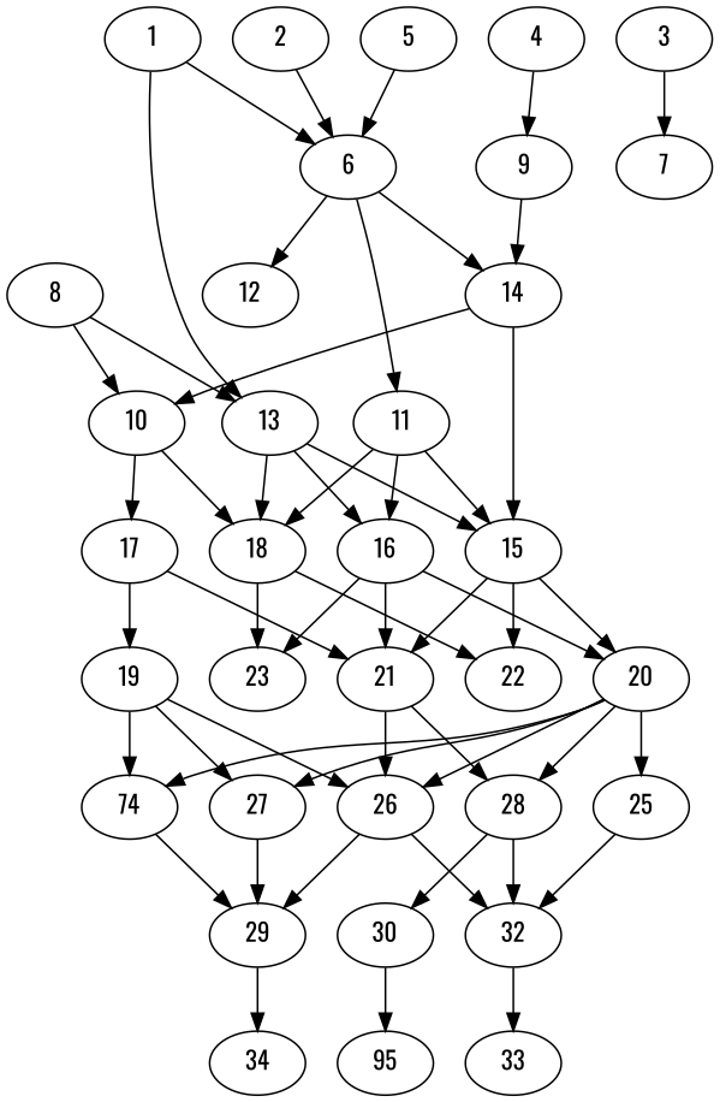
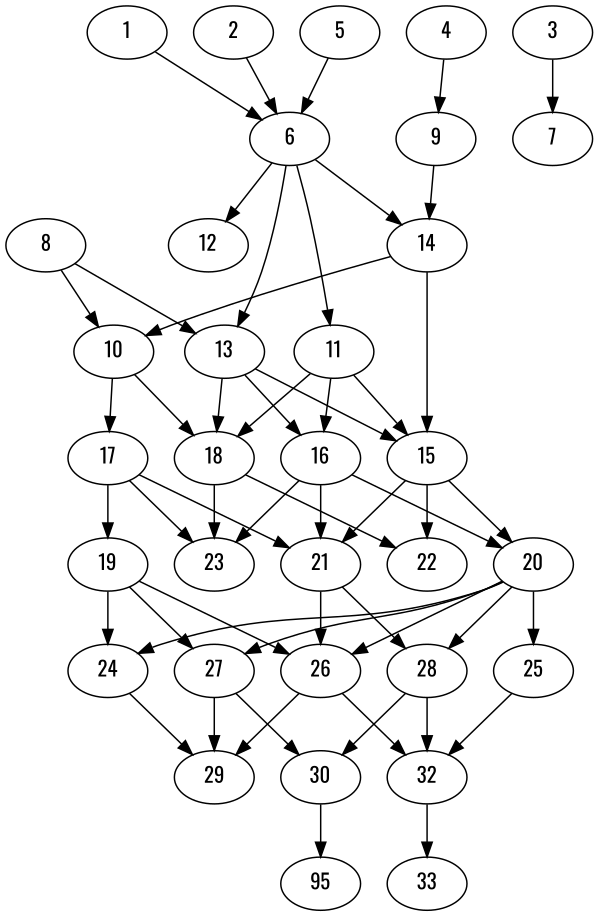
  digraph {
    fontname=Oswald
    node [alpha=0.10 fontname=Oswald]
    edge [fontname=Oswald]
    1 [alpha=0.19 expect_size=9008128]
    6 [expect_size=44652544]
    11 [alpha=0.18 expect_size=45952000]
    12 [alpha=0.00 expect_size=43785216]
    13 [alpha=0.05 expect_size=7449600]
    14 [alpha=0.14 expect_size=40855552]
    8 [alpha=0.02 expect_size=24483840]
    10 [alpha=0.19 expect_size=29834240]
    18 [alpha=0.18 expect_size=21622784]
    15 [alpha=0.06 expect_size=42212352]
    16 [alpha=0.06 expect_size=33887232]
    17 [alpha=0.18 expect_size=10781696]
    2 [alpha=0.05 expect_size=50949120]
    3 [alpha=0.14 expect_size=36820992]
    7 [alpha=0.05 expect_size=35765248]
    4 [alpha=0.01 expect_size=33477632]
    9 [alpha=0.11 expect_size=34890752]
    5 [alpha=0.16 expect_size=12648448]
    23 [alpha=0.05 expect_size=43632640]
    22 [alpha=0.06 expect_size=43475968]
    21 [alpha=0.00 expect_size=47927296]
    20 [alpha=0.14 expect_size=50617344]
    19 [expect_size=25803776]
    26 [alpha=0.01 expect_size=5411840]
    28 [alpha=0.16 expect_size=15731712]
-   24 [alpha=0.16 expect_size=7320576 label=74]
+   24 [alpha=0.16 expect_size=7320576]
    27 [alpha=0.04 expect_size=20542464]
    25 [expect_size=39187456]
    29 [alpha=0.01 expect_size=11205632]
    32 [alpha=0.16 expect_size=20840448]
    30 [alpha=0.16 expect_size=33739776]
-   34 [expect_size=46476288]
    33 [alpha=0.06 expect_size=34879488]
    n34 [expect_size=36680704 label=95]
    1 -> 6
    6 -> 11
    6 -> 12
-   1 -> 13
+   6 -> 13
    6 -> 14
    11 -> 18
    11 -> 15
    11 -> 16
    13 -> 18
    13 -> 15
    13 -> 16
    14 -> 10
    14 -> 15
    8 -> 13
    8 -> 10
    10 -> 18
    10 -> 17
    18 -> 23
    18 -> 22
    15 -> 22
    15 -> 21
    15 -> 20
    16 -> 23
    16 -> 21
    16 -> 20
+   17 -> 23
    17 -> 21
    17 -> 19
    2 -> 6
    3 -> 7
    4 -> 9
    9 -> 14
    5 -> 6
    21 -> 26
    21 -> 28
    20 -> 26
    20 -> 28
    20 -> 24
    20 -> 27
    20 -> 25
    19 -> 26
    19 -> 24
    19 -> 27
    26 -> 29
    26 -> 32
    28 -> 32
    28 -> 30
    24 -> 29
    27 -> 29
+   27 -> 30
    25 -> 32
-   29 -> 34
    32 -> 33
    30 -> n34
  }
